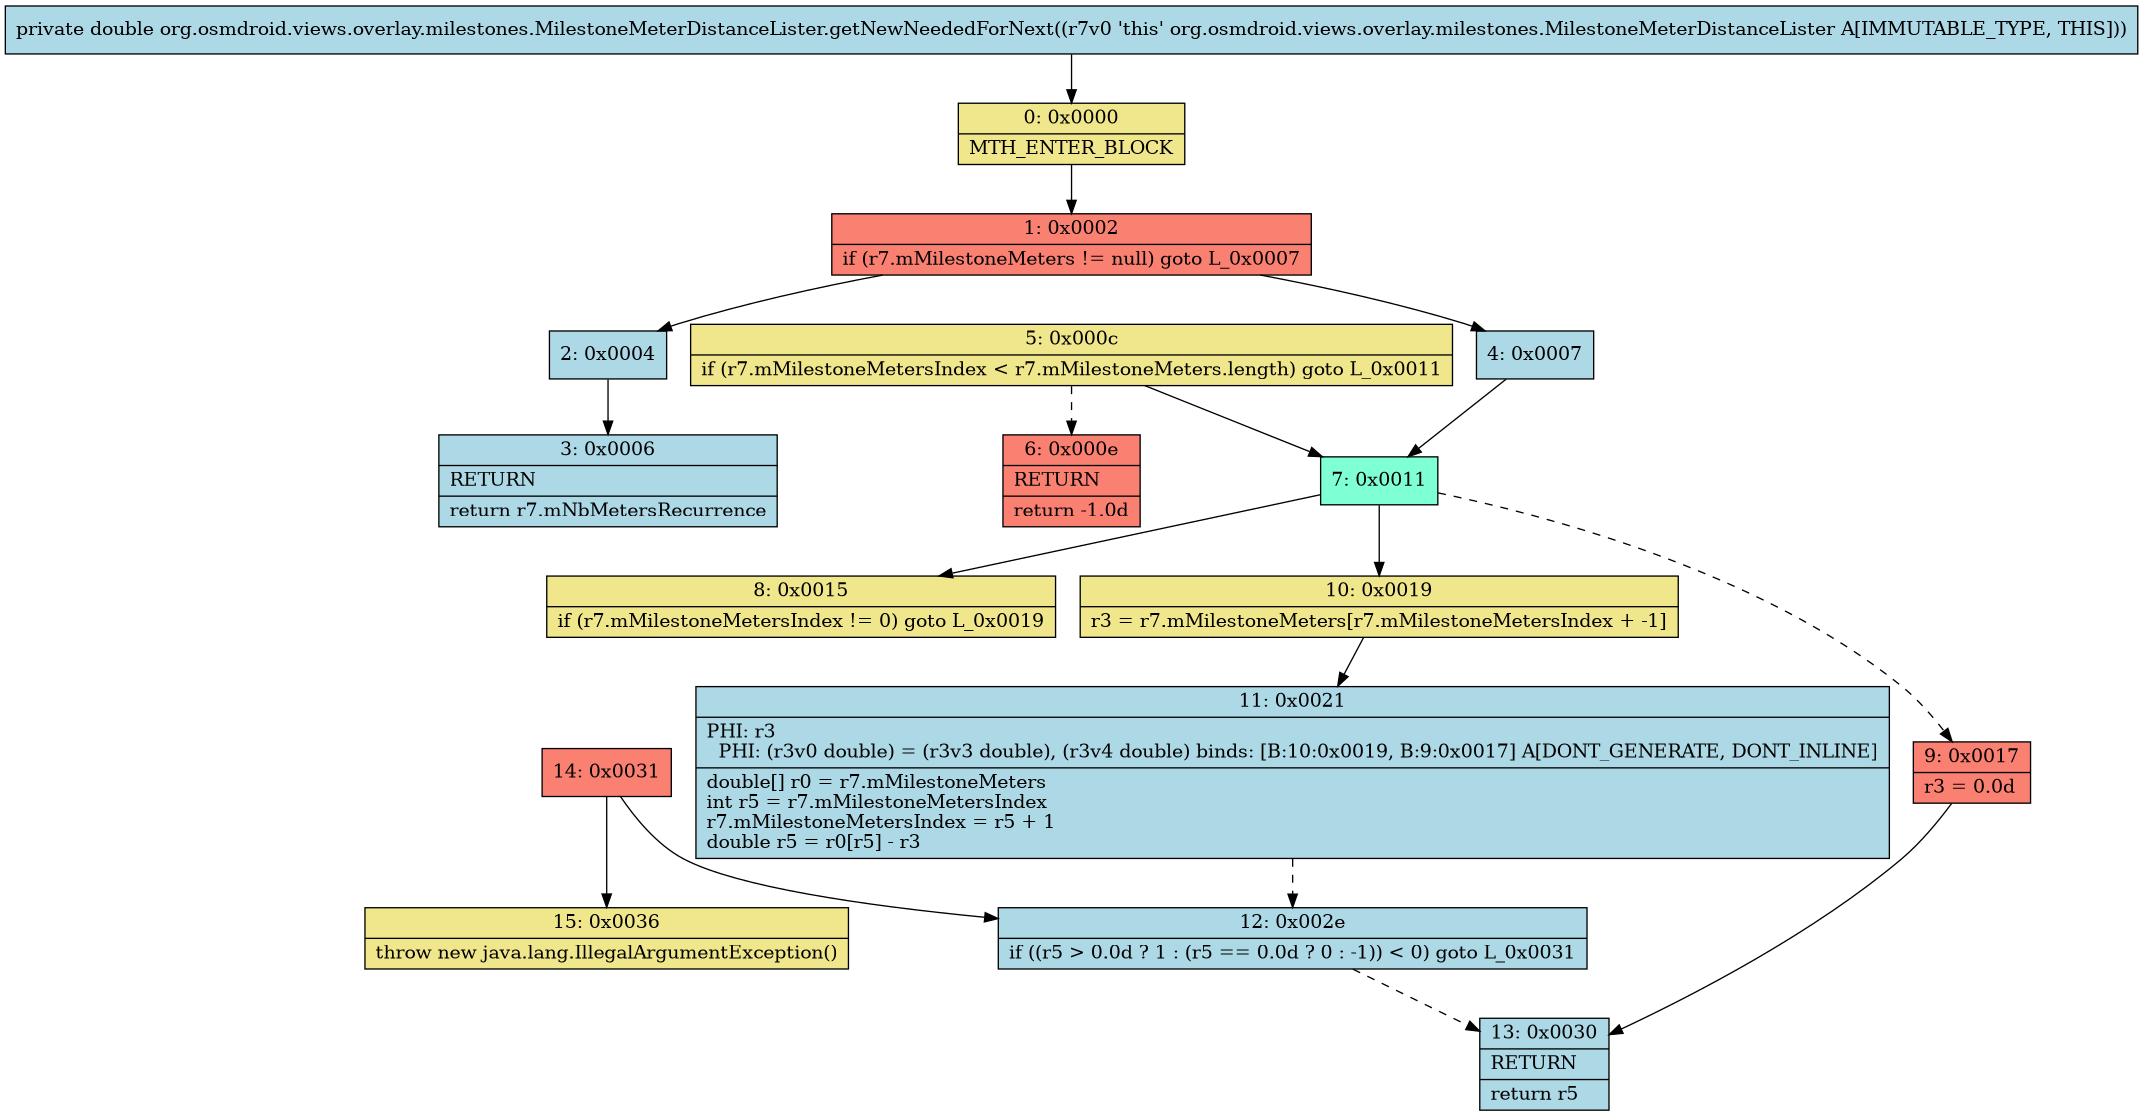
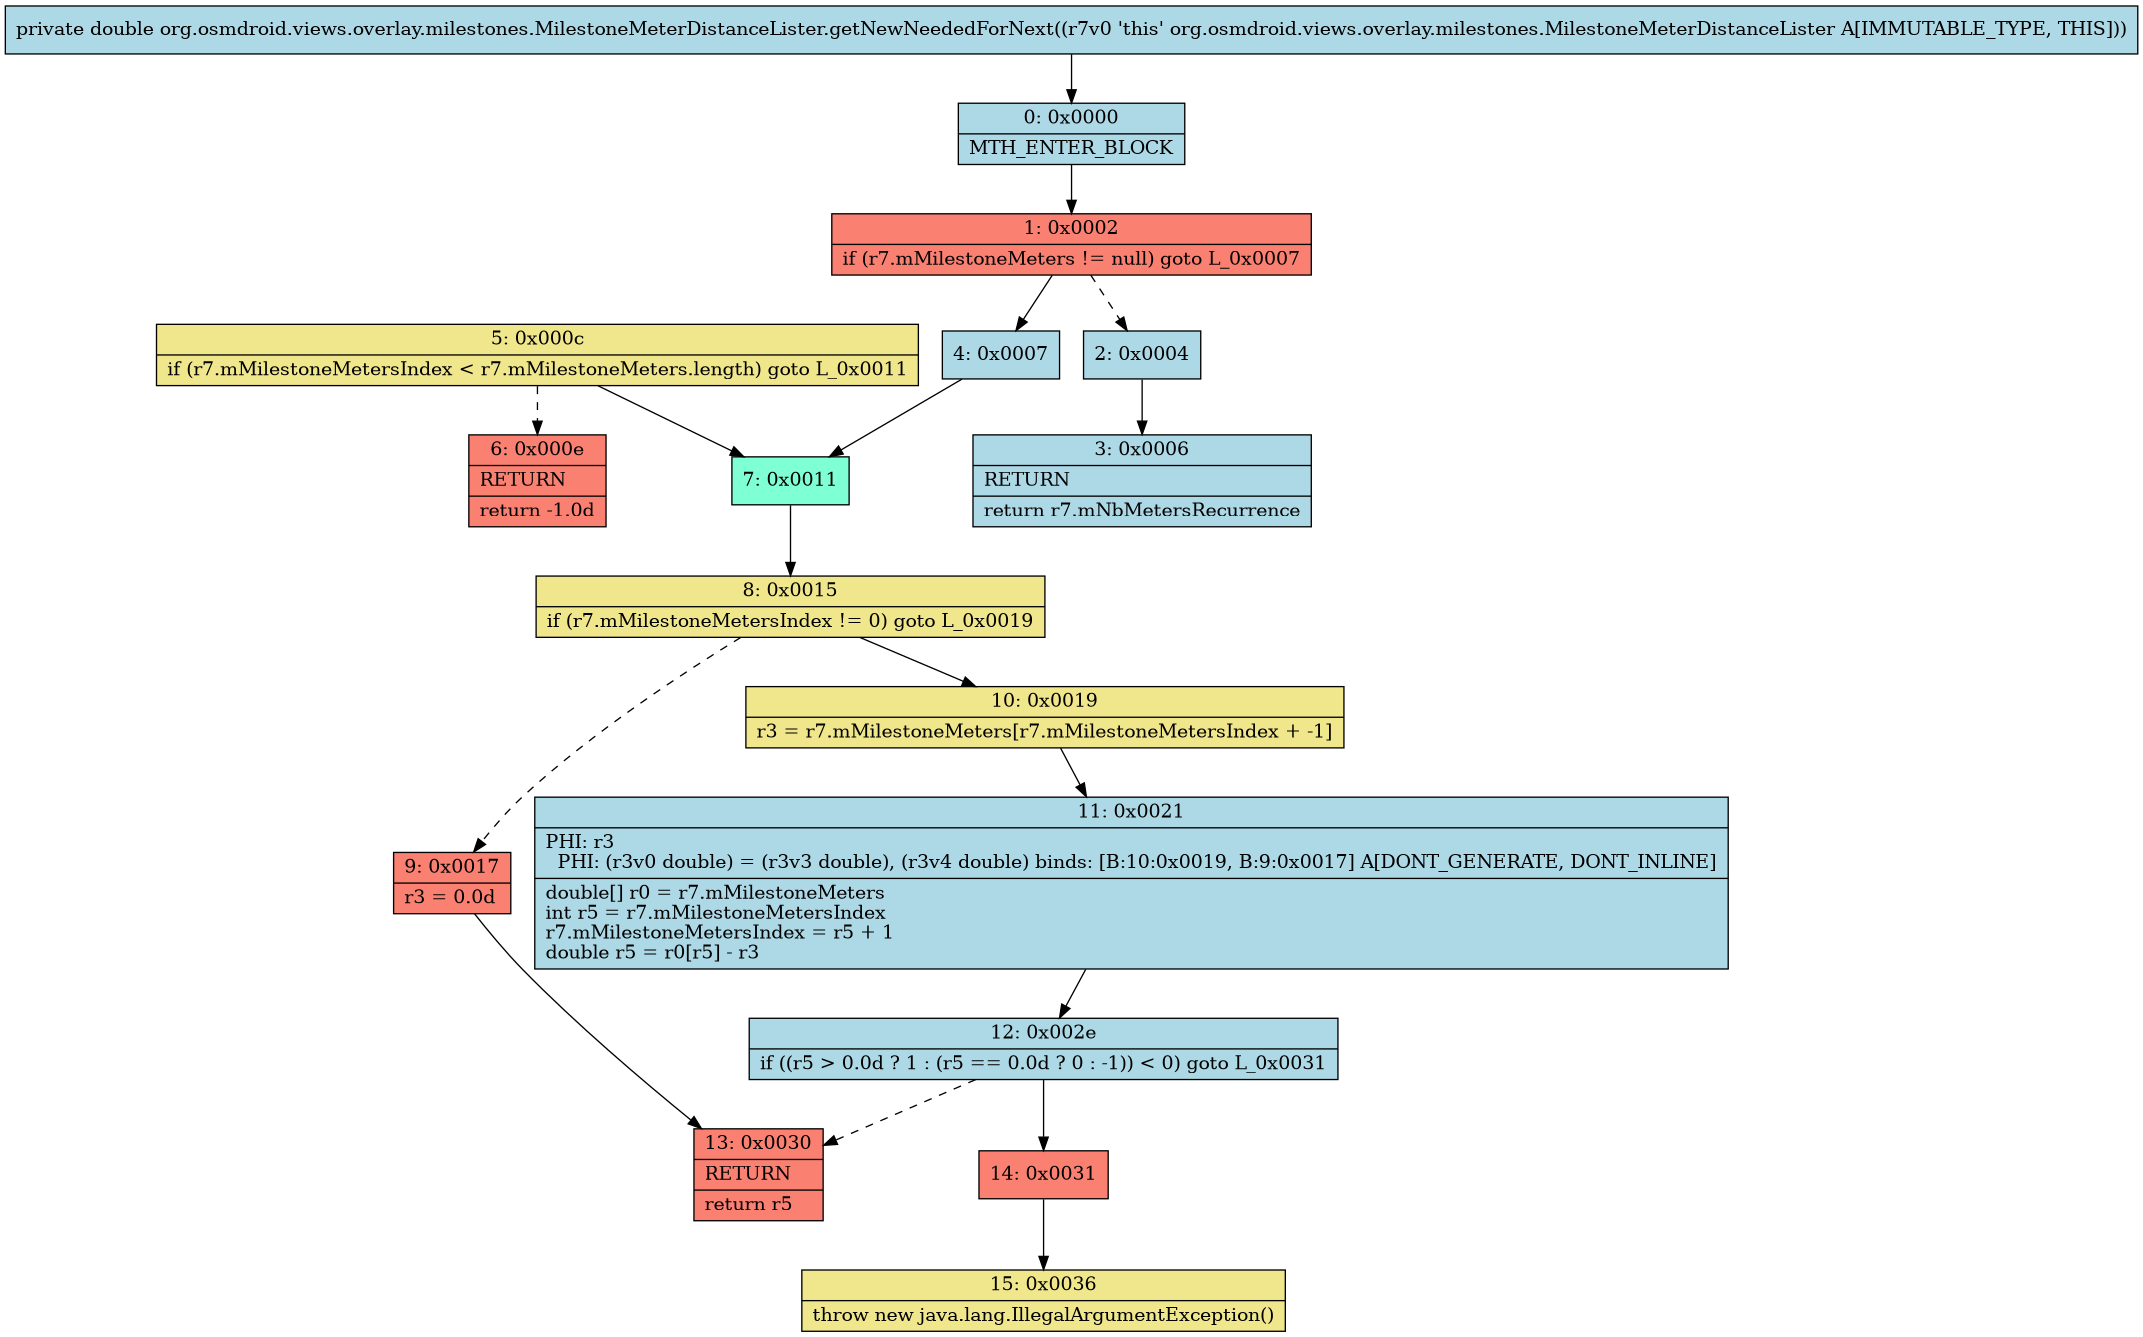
  digraph {
    node [fillcolor=lightblue shape=record style=filled]
-   n1 [fillcolor=khaki label="{0\:\ 0x0000|MTH_ENTER_BLOCK\l}"]
+   n1 [label="{0\:\ 0x0000|MTH_ENTER_BLOCK\l}"]
    n2 [fillcolor=salmon label="{1\:\ 0x0002|if (r7.mMilestoneMeters != null) goto L_0x0007\l}"]
    n3 [label="{2\:\ 0x0004}"]
    n4 [label="{4\:\ 0x0007}"]
    n5 [label="{3\:\ 0x0006|RETURN\l|return r7.mNbMetersRecurrence\l}"]
    n6 [fillcolor=aquamarine label="{7\:\ 0x0011}"]
    n7 [fillcolor=khaki label="{5\:\ 0x000c|if (r7.mMilestoneMetersIndex \< r7.mMilestoneMeters.length) goto L_0x0011\l}"]
    n8 [fillcolor=salmon label="{6\:\ 0x000e|RETURN\l|return \-1.0d\l}"]
    n9 [fillcolor=khaki label="{8\:\ 0x0015|if (r7.mMilestoneMetersIndex != 0) goto L_0x0019\l}"]
    n10 [fillcolor=salmon label="{9\:\ 0x0017|r3 = 0.0d\l}"]
    n11 [fillcolor=khaki label="{10\:\ 0x0019|r3 = r7.mMilestoneMeters[r7.mMilestoneMetersIndex + \-1]\l}"]
-   n12 [label="{13\:\ 0x0030|RETURN\l|return r5\l}"]
+   n12 [fillcolor=salmon label="{13\:\ 0x0030|RETURN\l|return r5\l}"]
    n13 [label="{11\:\ 0x0021|PHI: r3 \l  PHI: (r3v0 double) = (r3v3 double), (r3v4 double) binds: [B:10:0x0019, B:9:0x0017] A[DONT_GENERATE, DONT_INLINE]\l|double[] r0 = r7.mMilestoneMeters\lint r5 = r7.mMilestoneMetersIndex\lr7.mMilestoneMetersIndex = r5 + 1\ldouble r5 = r0[r5] \- r3\l}"]
    n14 [label="{12\:\ 0x002e|if ((r5 \> 0.0d ? 1 : (r5 == 0.0d ? 0 : \-1)) \< 0) goto L_0x0031\l}"]
    n15 [fillcolor=salmon label="{14\:\ 0x0031}"]
    n16 [fillcolor=khaki label="{15\:\ 0x0036|throw new java.lang.IllegalArgumentException()\l}"]
    n17 [label="{private double org.osmdroid.views.overlay.milestones.MilestoneMeterDistanceLister.getNewNeededForNext((r7v0 'this' org.osmdroid.views.overlay.milestones.MilestoneMeterDistanceLister A[IMMUTABLE_TYPE, THIS])) }"]
    n1 -> n2
-   n2 -> n3 [style=solid]
+   n2 -> n3 [style=dashed]
    n2 -> n4
    n3 -> n5
    n4 -> n6
    n6 -> n9
    n7 -> n6
    n7 -> n8 [style=dashed]
-   n6 -> n10 [style=dashed]
-   n6 -> n11
+   n9 -> n10 [style=dashed]
+   n9 -> n11
    n10 -> n12
    n11 -> n13
-   n13 -> n14 [style=dashed]
+   n13 -> n14
    n14 -> n12 [style=dashed]
-   n15 -> n14
+   n14 -> n15
    n15 -> n16
    n17 -> n1
  }
